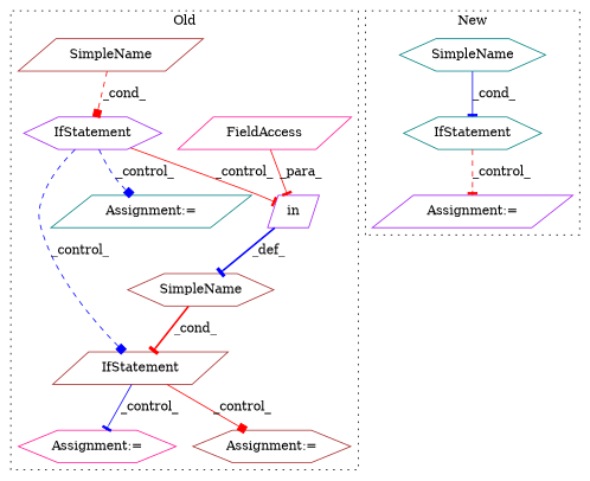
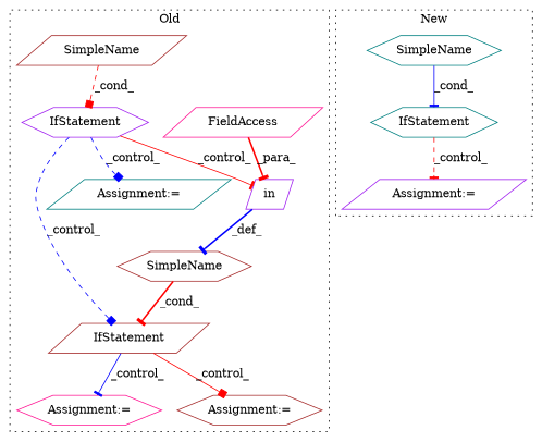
  digraph {
    node [a=7 shape=parallelogram color=brown]
    edge [color=red style=solid arrowhead=tee]
    n1 [a=105 l=68 label=in s=484 color=purple]
    n2 [a=25 l="8,3" label=IfStatement s="476,552"]
    n3 [l=1 label="Assignment:=" s=752 shape=hexagon color=deeppink]
    n4 [a=42 label=SimpleName shape=hexagon]
    n5 [a=22 l=4 label=FieldAccess s=484 color=deeppink]
    n6 [l=9 label="Assignment:=" s=653 shape=hexagon]
    n7 [a=25 l="4,2" label=IfStatement s="343,359" shape=hexagon color=purple]
    n8 [a=42 label=SimpleName]
    n9 [l=9 label="Assignment:=" s=407 color=teal]
    n10 [a=25 l="4,2" label=IfStatement s="598,624" shape=hexagon color=teal]
    n11 [l=2 label="Assignment:=" s=672 color=purple]
    n12 [a=42 label=SimpleName shape=hexagon color=teal]
    subgraph cluster_1 {
      label=Old
      style=dotted
      n1
      n2
      n3
      n4
      n5
      n6
      n7
      n8
      n9
    }
    subgraph cluster_2 {
      label=New
      style=dotted
      n10
      n11
      n12
    }
    n1 -> n4 [label=_def_ color=blue style=bold]
    n2 -> n3 [label=_control_ color=blue]
    n2 -> n6 [label=_control_ arrowhead=box]
    n4 -> n2 [label=_cond_ style=bold]
-   n5 -> n1 [label=_para_]
+   n5 -> n1 [label=_para_ style=bold]
    n7 -> n1 [label=_control_]
    n7 -> n2 [label=_control_ color=blue style=dashed arrowhead=box]
    n7 -> n9 [label=_control_ color=blue style=dashed arrowhead=box]
    n8 -> n7 [label=_cond_ style=dashed arrowhead=box]
    n10 -> n11 [label=_control_ style=dashed]
    n12 -> n10 [label=_cond_ color=blue]
  }
